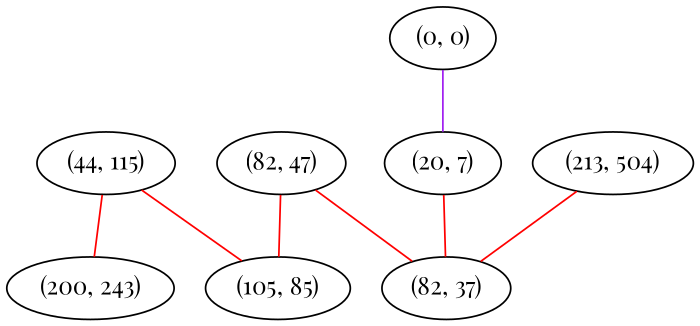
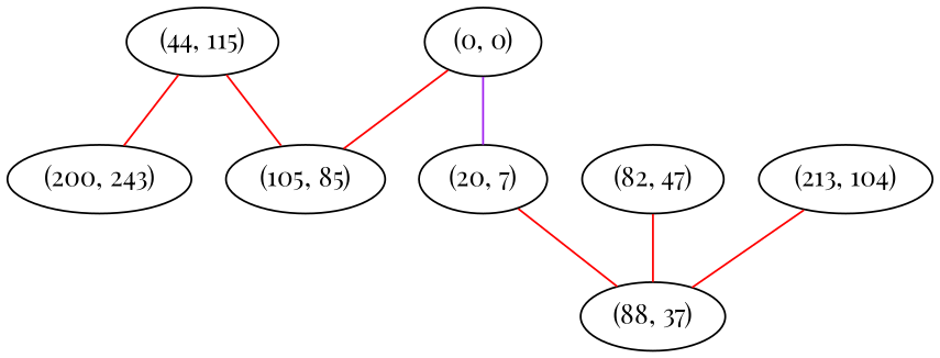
  graph {
    fontname="Playfair Display"
    node [fontname="Playfair Display"]
    edge [color=red fontname="Playfair Display" weight=1]
    n1 [label="(44, 115)"]
    "(105, 85)"
    n3 [label="(200, 243)"]
    n4 [label="(20, 7)"]
    "(0, 0)"
-   "(82, 37)"
+   "(82, 37)" [label="(88, 37)"]
    "(82, 47)"
-   "(213, 104)" [label="(213, 504)"]
+   "(213, 104)"
    n1 -- "(105, 85)"
    n1 -- n3
    n4 -- "(82, 37)"
    "(0, 0)" -- n4 [color=purple weight=4]
-   "(82, 47)" -- "(105, 85)"
+   "(0, 0)" -- "(105, 85)"
    "(82, 47)" -- "(82, 37)"
    "(213, 104)" -- "(82, 37)"
  }
